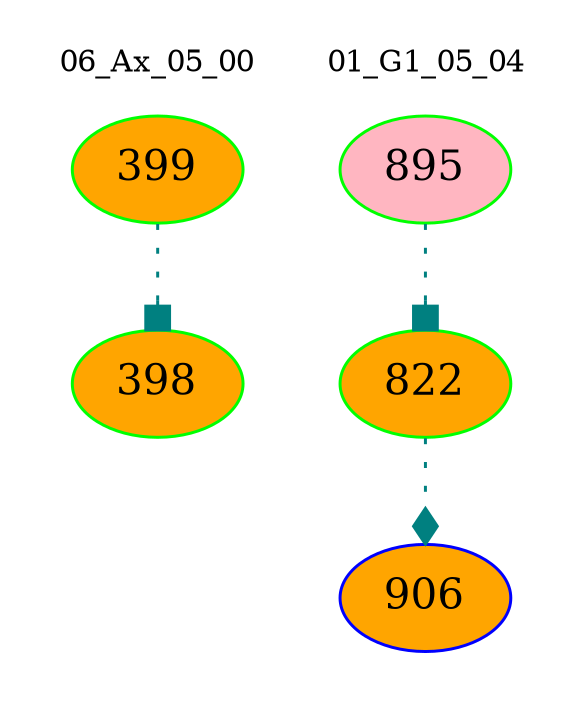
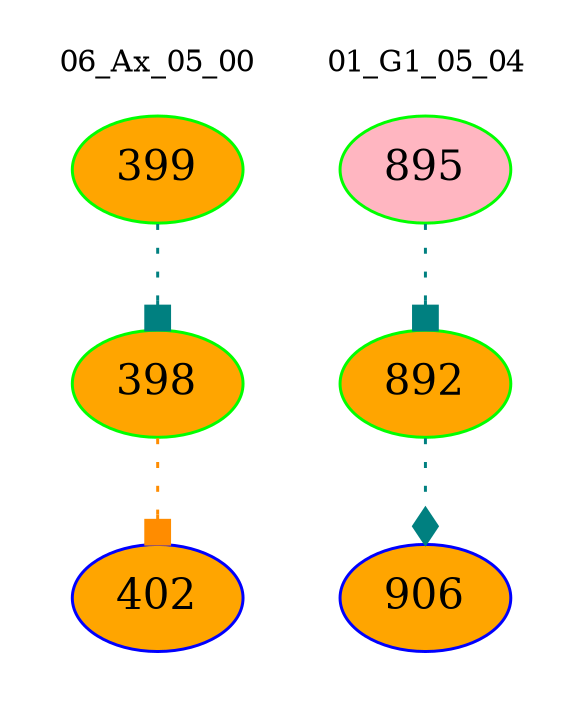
  digraph {
    node [color=green fillcolor=orange style=filled]
    edge [arrowhead=box color=teal style=dotted]
    n1 [label=399]
    n2 [label=398]
+   n3 [color=blue label=402]
    n4 [fillcolor=lightpink label=895]
-   n5 [label=822]
+   n5 [label=892]
    n6 [color=blue label=906]
    subgraph cluster_1 {
      color=white
      fontsize=10
      label="06_Ax_05_00"
      n1
      n2
+     n3
    }
    subgraph cluster_2 {
      color=white
      fontsize=10
      label="01_G1_05_04"
      n4
      n5
      n6
    }
    n1 -> n2
+   n2 -> n3 [color=darkorange]
    n4 -> n5
    n5 -> n6 [arrowhead=diamond]
  }
